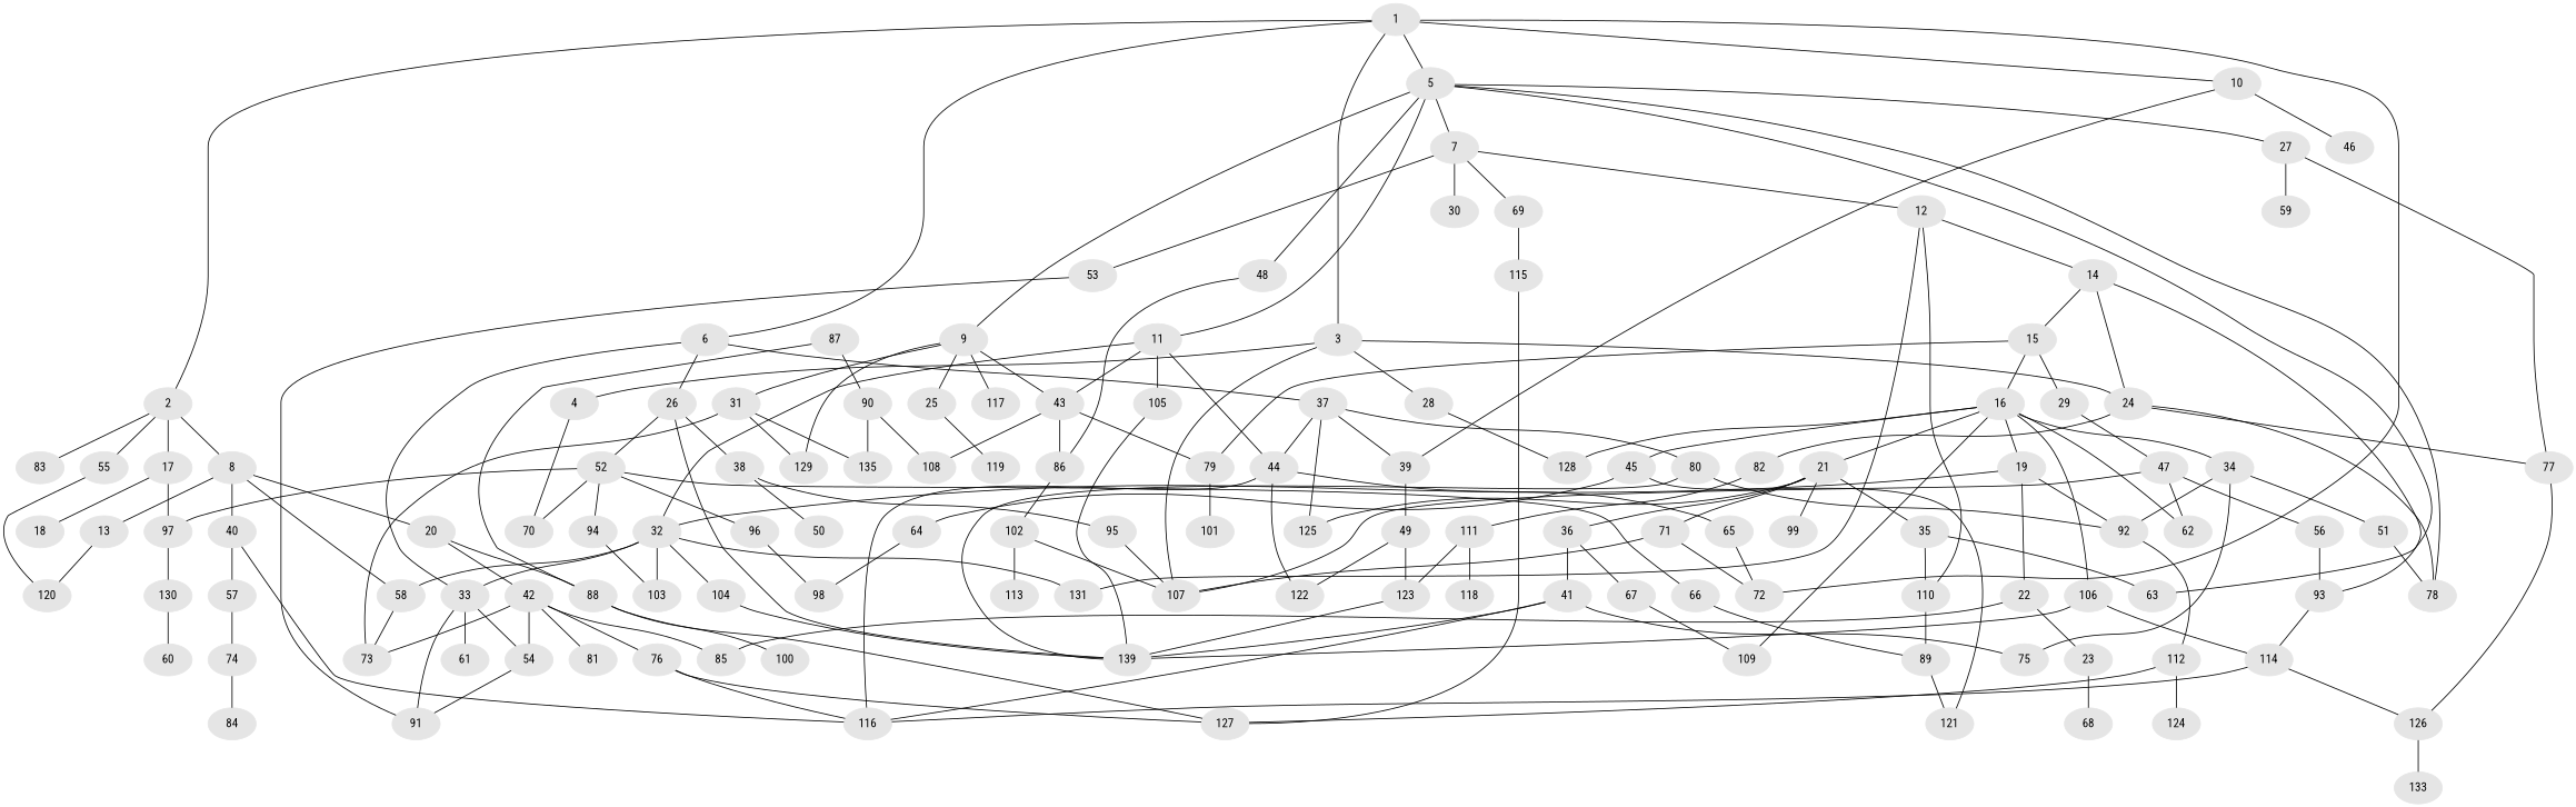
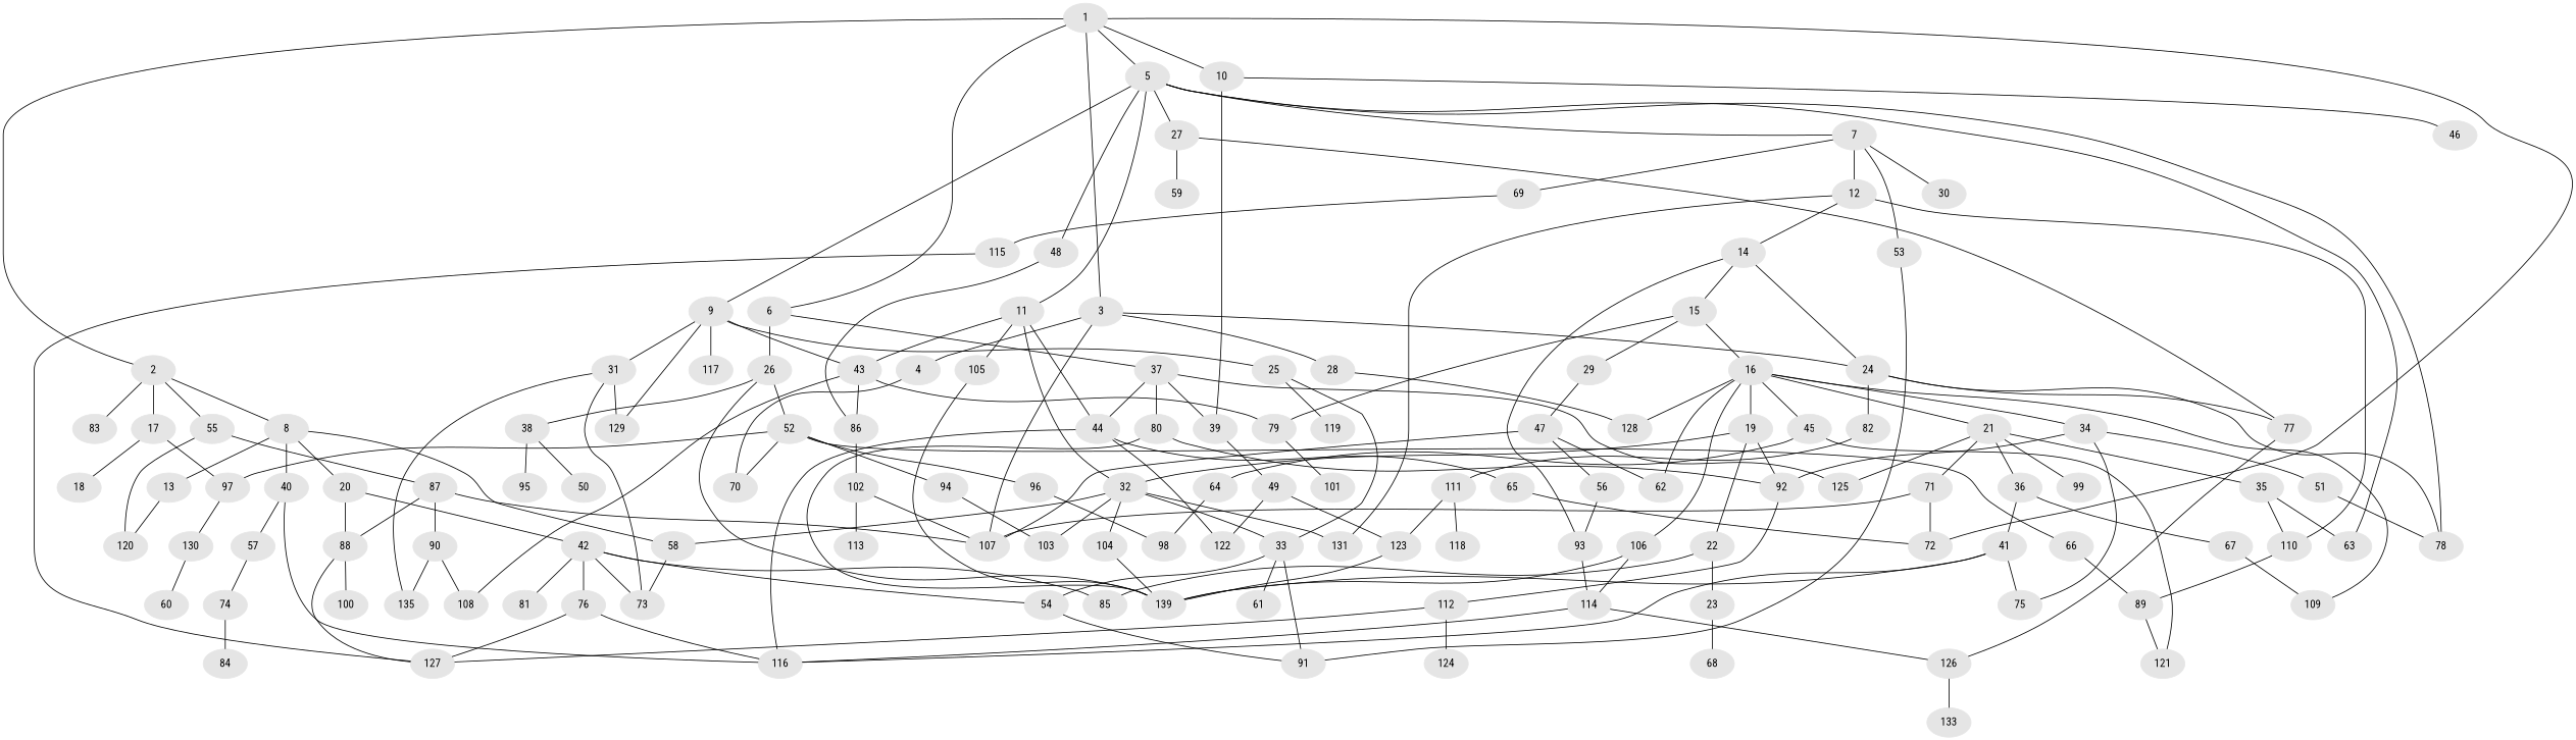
  graph {
    fontname="Roboto Condensed"
    node [color=gray90 fontname="Roboto Condensed" style=filled]
    edge [fontname="Roboto Condensed"]
    1
    2
    3
    5
    6
    10
    72
    8
    17
    55
    83
    4
    24
    28
    107
    7
    9
    11
    27
    48
    63
    78
    26
    33
    37
    39
    46
    13
    20
    40
    58
    18
    97
    120
    87
    70
    77
    82
    128
    12
    30
    53
    69
    25
    31
    43
    117
    129
    32
    44
    105
    59
    86
    38
    52
    n56 [label=139]
    54
    61
    91
    125
    80
    14
    110
    131
    115
    42
    88
    57
    116
    73
    119
    135
    79
    108
    49
    103
    104
    65
    122
    64
    98
    15
    93
    89
    16
    29
    114
    19
    21
    34
    45
    62
    106
    109
    47
    101
    22
    92
    35
    36
    71
    99
    51
    75
    121
    130
    23
    85
    68
    112
    76
    81
    127
    100
    41
    67
    126
    111
    50
    95
    66
    94
    96
    56
    123
    74
    102
    90
    84
    133
    118
    113
    124
    60
    1 -- 2
    1 -- 3
    1 -- 5
    1 -- 6
    1 -- 10
    1 -- 72
    2 -- 8
    2 -- 17
    2 -- 55
    2 -- 83
    3 -- 4
    3 -- 24
    3 -- 28
    3 -- 107
    5 -- 7
    5 -- 9
    5 -- 11
    5 -- 27
    5 -- 48
    5 -- 63
    5 -- 78
    6 -- 26
-   6 -- 33
+   25 -- 33
    6 -- 37
    10 -- 39
    10 -- 46
    8 -- 13
    8 -- 20
    8 -- 40
    8 -- 58
    17 -- 18
    17 -- 97
    55 -- 120
+   55 -- 87
    4 -- 70
    24 -- 78
    24 -- 77
    24 -- 82
    28 -- 128
    7 -- 12
    7 -- 30
    7 -- 53
    7 -- 69
    9 -- 25
    9 -- 31
    9 -- 43
    9 -- 117
    9 -- 129
    11 -- 43
    11 -- 32
    11 -- 44
    11 -- 105
    27 -- 77
    27 -- 59
    48 -- 86
    26 -- 38
    26 -- 52
    26 -- n56
    33 -- 54
    33 -- 61
    33 -- 91
    37 -- 39
    37 -- 44
    37 -- 125
    37 -- 80
    39 -- 49
    13 -- 120
    20 -- 42
    20 -- 88
    40 -- 57
    40 -- 116
    58 -- 73
    97 -- 130
-   95 -- 107
+   87 -- 107
    87 -- 88
    87 -- 90
    77 -- 126
    82 -- 111
    12 -- 14
    12 -- 110
    12 -- 131
    53 -- 91
    69 -- 115
    25 -- 119
    31 -- 129
    31 -- 73
    31 -- 135
    43 -- 86
    43 -- 79
    43 -- 108
    32 -- 33
    32 -- 58
    32 -- 131
    32 -- 103
    32 -- 104
    44 -- 116
    44 -- 65
    44 -- 122
    105 -- n56
    86 -- 102
    38 -- 50
    38 -- 95
    52 -- 97
    52 -- 70
    52 -- 66
    52 -- 94
    52 -- 96
    54 -- 91
    80 -- n56
    80 -- 92
    14 -- 24
    14 -- 15
    14 -- 93
    110 -- 89
    115 -- 127
    42 -- 54
    42 -- 73
    42 -- 85
    42 -- 76
    42 -- 81
    88 -- 127
    88 -- 100
    57 -- 74
    79 -- 101
    49 -- 122
    49 -- 123
    104 -- n56
    65 -- 72
    64 -- 98
    15 -- 79
    15 -- 16
    15 -- 29
    93 -- 114
    89 -- 121
    16 -- 128
    16 -- 19
    16 -- 21
    16 -- 34
    16 -- 45
    16 -- 62
    16 -- 106
    16 -- 109
    29 -- 47
    114 -- 116
    114 -- 126
    19 -- 32
    19 -- 22
    19 -- 92
    21 -- 125
    21 -- 35
    21 -- 36
    21 -- 71
    21 -- 99
    34 -- 92
    34 -- 51
    34 -- 75
    45 -- 64
    45 -- 121
    106 -- n56
    106 -- 114
    47 -- 107
    47 -- 62
    47 -- 56
    22 -- 23
    22 -- 85
    92 -- 112
    35 -- 63
    35 -- 110
    36 -- 41
    36 -- 67
    71 -- 72
    71 -- 107
    51 -- 78
    130 -- 60
    23 -- 68
    112 -- 127
    112 -- 124
    76 -- 116
    76 -- 127
    41 -- n56
    41 -- 116
    41 -- 75
    67 -- 109
    126 -- 133
    111 -- 123
    111 -- 118
    66 -- 89
    94 -- 103
    96 -- 98
    56 -- 93
    123 -- n56
    74 -- 84
    102 -- 107
    102 -- 113
    90 -- 135
    90 -- 108
  }
